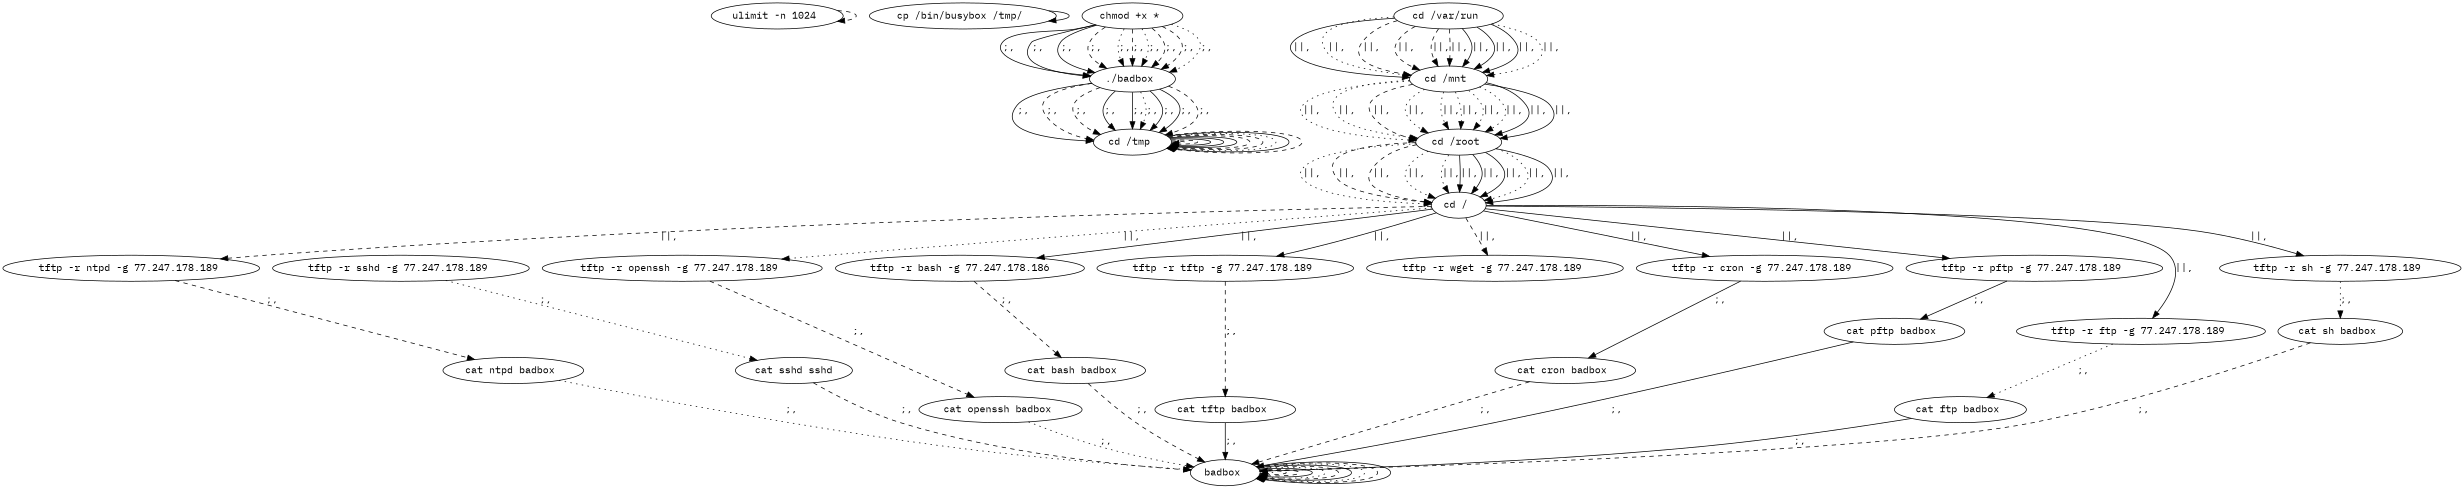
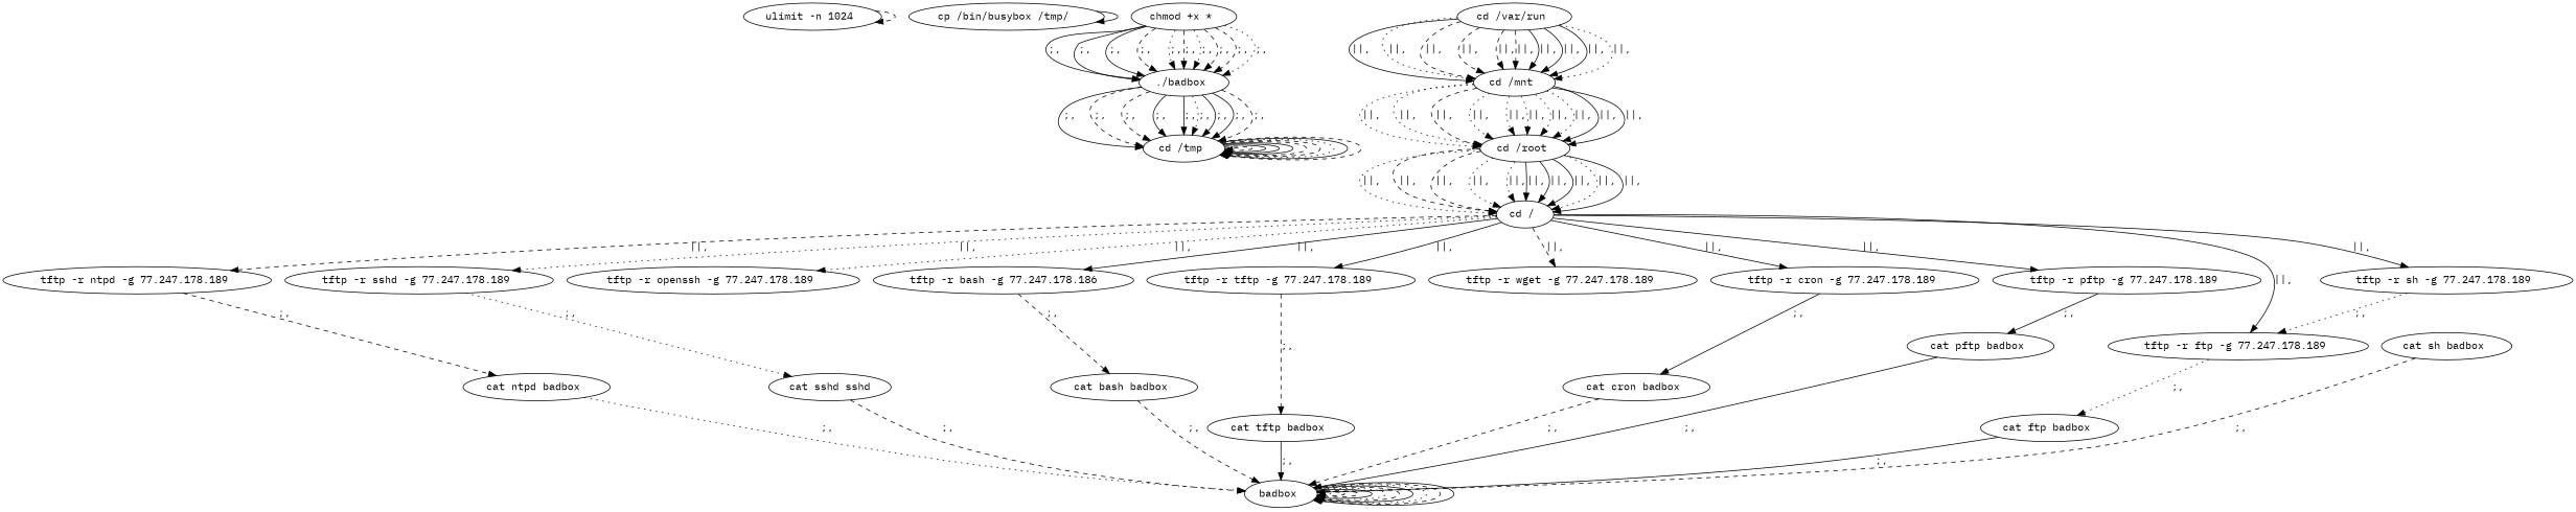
  digraph {
    fontname="IBM Plex Mono"
    node [fontname="IBM Plex Mono"]
    edge [fontname="IBM Plex Mono" style=solid]
    n1 [label="ulimit -n 1024 "]
    n2 [label="cp /bin/busybox /tmp/ "]
    n3 [label="cd /tmp "]
    n4 [label="cd /var/run "]
    n5 [label="cd /mnt "]
    n6 [label="cd /root "]
    n7 [label="cd / "]
    n8 [label="tftp -r ntpd -g 77.247.178.189 "]
    n9 [label="tftp -r sshd -g 77.247.178.189 "]
    n10 [label="tftp -r openssh -g 77.247.178.189 "]
    n11 [label="tftp -r bash -g 77.247.178.186"]
    n12 [label="tftp -r tftp -g 77.247.178.189 "]
    n13 [label="tftp -r wget -g 77.247.178.189 "]
    n14 [label="tftp -r cron -g 77.247.178.189 "]
    n15 [label="tftp -r ftp -g 77.247.178.189 "]
    n16 [label="tftp -r pftp -g 77.247.178.189 "]
    n17 [label="tftp -r sh -g 77.247.178.189 "]
    n18 [label="cat ntpd badbox "]
    n19 [label="cat sshd sshd"]
-   n20 [label="cat openssh badbox "]
    n21 [label="cat bash badbox "]
    n22 [label="cat tftp badbox "]
    n23 [label="cat cron badbox "]
    n24 [label="cat ftp badbox "]
    n25 [label="cat pftp badbox "]
    n26 [label="cat sh badbox "]
    n27 [label="badbox "]
    n28 [label="chmod +x * "]
    n29 [label="./badbox "]
    n1 -> n1 [style=dashed]
    n2 -> n2
    n3 -> n3 [style=dashed]
    n3 -> n3 [style=dashed]
    n3 -> n3
    n3 -> n3
    n3 -> n3
    n3 -> n3 [style=dashed]
    n3 -> n3 [style=dashed]
    n3 -> n3 [style=dotted]
    n3 -> n3
    n3 -> n3 [style=dashed]
    n4 -> n5 [label="||,"]
    n4 -> n5 [label="||," style=dotted]
    n4 -> n5 [label="||," style=dashed]
    n4 -> n5 [label="||," style=dashed]
    n4 -> n5 [label="||," style=dashed]
    n4 -> n5 [label="||," style=dashed]
    n4 -> n5 [label="||,"]
    n4 -> n5 [label="||,"]
    n4 -> n5 [label="||,"]
    n4 -> n5 [label="||," style=dotted]
    n5 -> n6 [label="||," style=dotted]
    n5 -> n6 [label="||," style=dotted]
    n5 -> n6 [label="||," style=dashed]
    n5 -> n6 [label="||," style=dotted]
    n5 -> n6 [label="||," style=dotted]
    n5 -> n6 [label="||," style=dotted]
    n5 -> n6 [label="||," style=dotted]
    n5 -> n6 [label="||," style=dotted]
    n5 -> n6 [label="||,"]
    n5 -> n6 [label="||,"]
    n6 -> n7 [label="||," style=dotted]
    n6 -> n7 [label="||," style=dashed]
    n6 -> n7 [label="||," style=dashed]
    n6 -> n7 [label="||," style=dotted]
    n6 -> n7 [label="||," style=dotted]
    n6 -> n7 [label="||,"]
    n6 -> n7 [label="||,"]
    n6 -> n7 [label="||,"]
    n6 -> n7 [label="||," style=dotted]
    n6 -> n7 [label="||,"]
    n7 -> n8 [label="||," style=dashed]
+   n7 -> n9 [label="||," style=dotted]
    n7 -> n10 [label="||," style=dotted]
    n7 -> n11 [label="||,"]
    n7 -> n12 [label="||,"]
    n7 -> n13 [label="||," style=dashed]
    n7 -> n14 [label="||,"]
    n7 -> n15 [label="||,"]
    n7 -> n16 [label="||,"]
    n7 -> n17 [label="||,"]
    n8 -> n18 [label=";," style=dashed]
    n9 -> n19 [label=";," style=dotted]
-   n10 -> n20 [label=";," style=dashed]
    n11 -> n21 [label=";," style=dashed]
    n12 -> n22 [label=";," style=dashed]
    n14 -> n23 [label=";,"]
    n15 -> n24 [label=";," style=dotted]
    n16 -> n25 [label=";,"]
-   n17 -> n26 [label=";," style=dotted]
+   n17 -> n15 [label=";," style=dotted]
    n18 -> n27 [label=";," style=dotted]
    n19 -> n27 [label=";," style=dashed]
-   n20 -> n27 [label=";," style=dotted]
    n21 -> n27 [label=";," style=dashed]
    n22 -> n27 [label=";,"]
    n23 -> n27 [label=";," style=dashed]
    n24 -> n27 [label=";,"]
    n25 -> n27 [label=";,"]
    n26 -> n27 [label=";," style=dashed]
    n27 -> n27 [style=dotted]
    n27 -> n27 [style=dashed]
    n27 -> n27 [style=dashed]
    n27 -> n27
    n27 -> n27 [style=dotted]
    n27 -> n27 [style=dashed]
    n27 -> n27
    n27 -> n27 [style=dotted]
    n27 -> n27 [style=dashed]
    n27 -> n27
    n28 -> n29 [label=";,"]
    n28 -> n29 [label=";,"]
    n28 -> n29 [label=";,"]
    n28 -> n29 [label=";," style=dashed]
    n28 -> n29 [label=";," style=dotted]
    n28 -> n29 [label=";," style=dashed]
    n28 -> n29 [label=";," style=dotted]
    n28 -> n29 [label=";," style=dashed]
    n28 -> n29 [label=";," style=dashed]
    n28 -> n29 [label=";," style=dotted]
    n29 -> n3 [label=";,"]
    n29 -> n3 [label=";," style=dashed]
    n29 -> n3 [label=";," style=dashed]
    n29 -> n3 [label=";,"]
    n29 -> n3 [label=";,"]
    n29 -> n3 [label=";," style=dotted]
    n29 -> n3 [label=";,"]
    n29 -> n3 [label=";,"]
    n29 -> n3 [label=";," style=dashed]
  }
